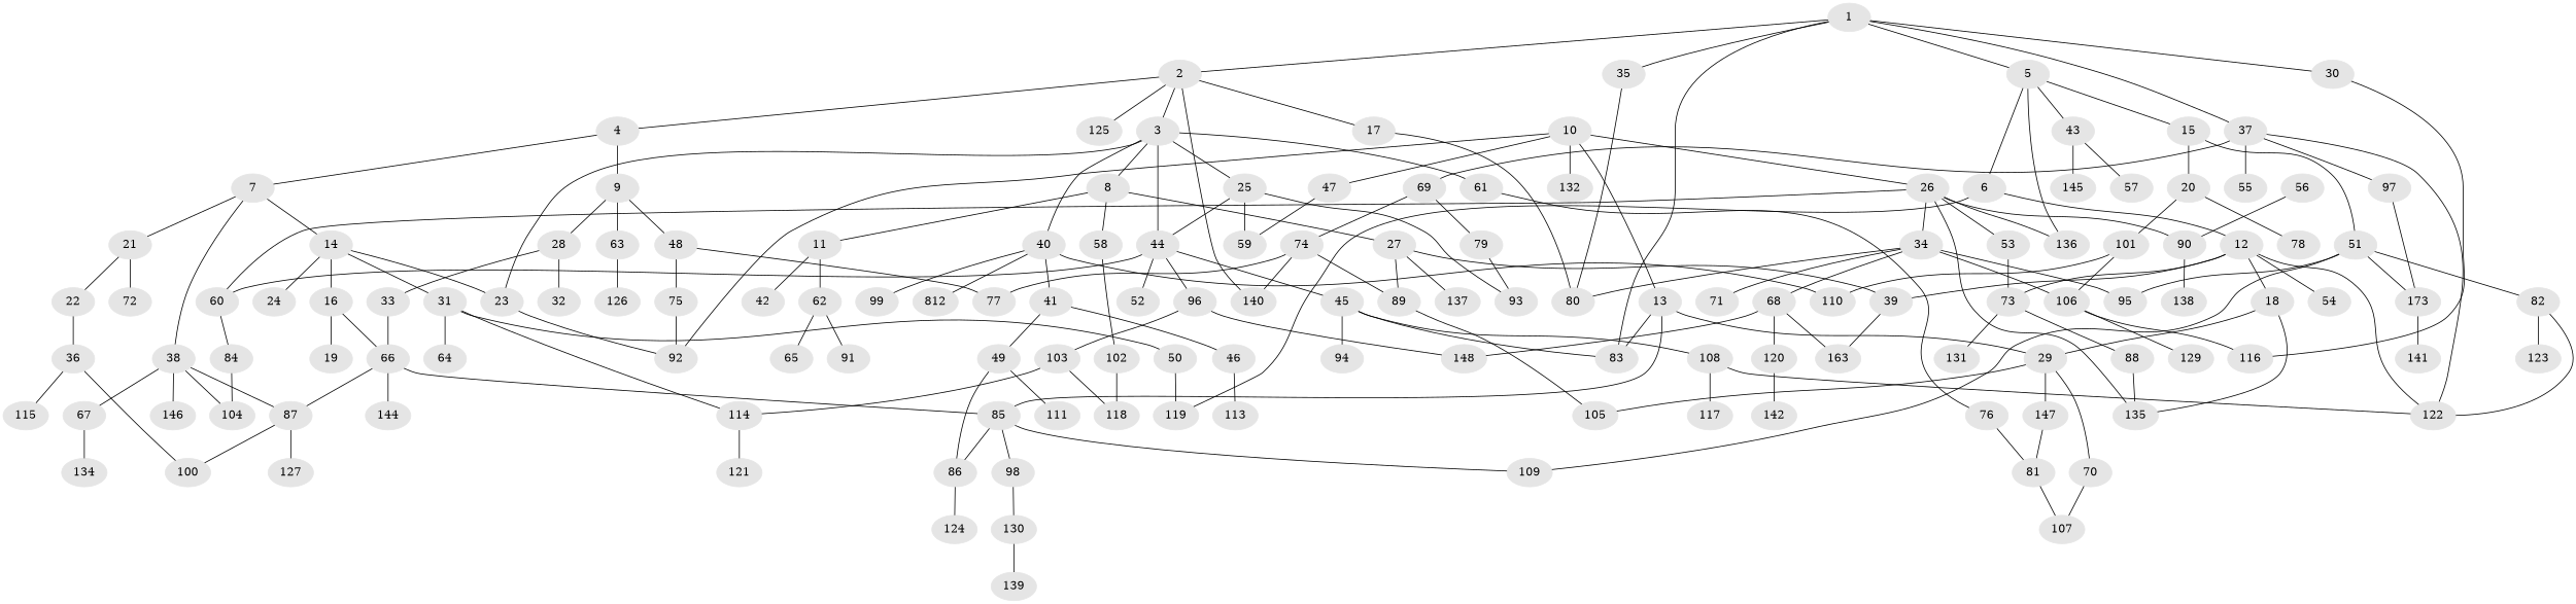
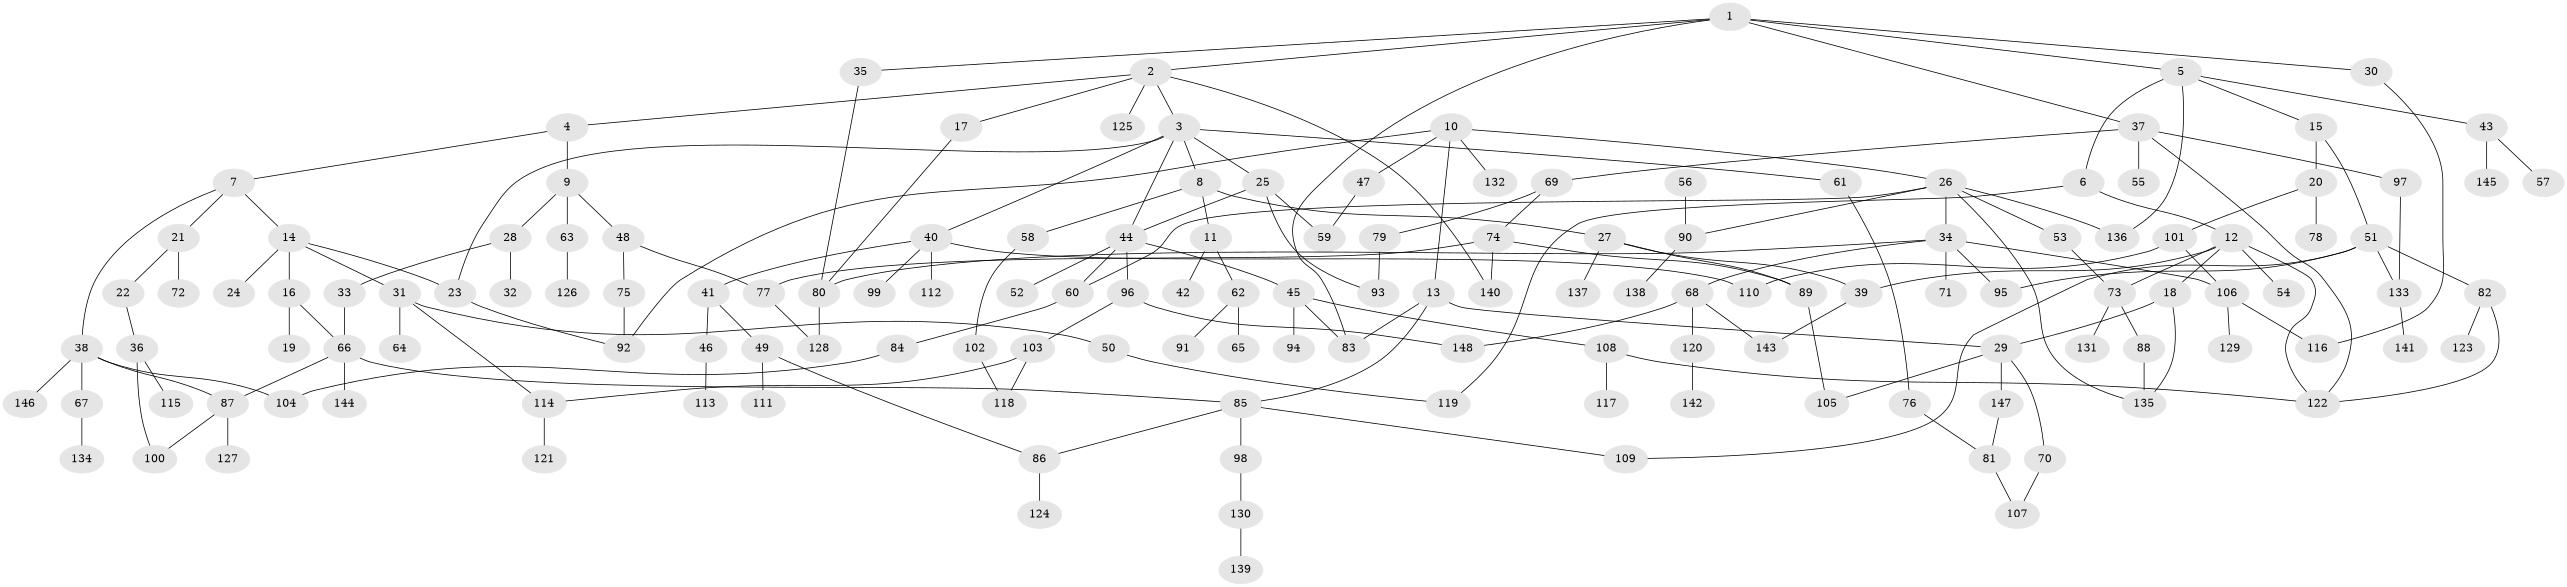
  graph {
    node [color=gray90 style=filled]
    1
    2
    5
    30
    35
    37
    83
    3
    4
    17
    125
    140
    6
    15
    43
    136
    116
    80
    122
    55
    69
    97
    8
    23
    25
    40
    44
    61
    7
    9
    11
    27
    58
    10
    13
    26
    47
    92
    132
    59
    93
    41
    99
    110
-   112 [label=812]
+   112
    60
    45
    52
    96
    76
    14
    21
    38
    28
    48
    63
    12
    119
    20
    51
    57
    145
    18
    39
    54
    73
    16
    24
    31
    22
    72
    67
    87
    104
    146
    42
    62
    89
    137
    102
    32
    33
    75
    77
    126
    29
    85
    135
    34
    53
    90
    65
    91
-   143 [label=163]
+   143
    88
    131
    70
    105
    147
    86
    109
    98
    19
    66
    50
    64
    114
    78
    101
    95
    82
-   133 [label=173]
+   133
    144
+   128
    56
    106
    36
    100
    115
    68
    71
    84
    138
    107
    81
    121
    120
    148
    129
    74
    79
    134
    127
    46
    49
    113
    111
    94
    108
    103
    117
    124
    123
    141
    118
    142
    130
    139
    1 -- 2
    1 -- 5
    1 -- 30
    1 -- 35
    1 -- 37
    1 -- 83
    2 -- 3
    2 -- 4
    2 -- 17
    2 -- 125
    2 -- 140
    5 -- 6
    5 -- 15
    5 -- 43
    5 -- 136
    30 -- 116
    35 -- 80
    37 -- 122
    37 -- 55
    37 -- 69
    37 -- 97
    3 -- 8
    3 -- 23
    3 -- 25
    3 -- 40
    3 -- 44
    3 -- 61
    4 -- 7
    4 -- 9
    17 -- 80
    6 -- 12
    6 -- 119
    15 -- 20
    15 -- 51
    43 -- 57
    43 -- 145
+   80 -- 128
    69 -- 74
    69 -- 79
    97 -- 133
    8 -- 11
    8 -- 27
    8 -- 58
    23 -- 92
    25 -- 44
    25 -- 59
    25 -- 93
    40 -- 41
    40 -- 99
    40 -- 110
    40 -- 112
    44 -- 60
    44 -- 45
    44 -- 52
    44 -- 96
    61 -- 76
    7 -- 14
    7 -- 21
    7 -- 38
    9 -- 28
    9 -- 48
    9 -- 63
    11 -- 42
    11 -- 62
    27 -- 39
    27 -- 89
    27 -- 137
    58 -- 102
    10 -- 13
    10 -- 26
    10 -- 47
    10 -- 92
    10 -- 132
    13 -- 83
    13 -- 29
    13 -- 85
    26 -- 136
    26 -- 60
    26 -- 135
    26 -- 34
    26 -- 53
    26 -- 90
    47 -- 59
    41 -- 46
    41 -- 49
    60 -- 84
    45 -- 83
    45 -- 94
    45 -- 108
    96 -- 148
    96 -- 103
    76 -- 81
    14 -- 23
    14 -- 16
    14 -- 24
    14 -- 31
    21 -- 22
    21 -- 72
    38 -- 67
    38 -- 87
    38 -- 104
    38 -- 146
    28 -- 32
    28 -- 33
    48 -- 75
    48 -- 77
    63 -- 126
    12 -- 122
    12 -- 18
    12 -- 39
    12 -- 54
    12 -- 73
    20 -- 78
    20 -- 101
    51 -- 109
    51 -- 95
    51 -- 82
    51 -- 133
    18 -- 29
    18 -- 135
    39 -- 143
    73 -- 88
    73 -- 131
    16 -- 19
    16 -- 66
    31 -- 50
    31 -- 64
    31 -- 114
    22 -- 36
    67 -- 134
    87 -- 100
    87 -- 127
    62 -- 65
    62 -- 91
    89 -- 105
    102 -- 118
    33 -- 66
    75 -- 92
+   77 -- 128
    29 -- 70
    29 -- 105
    29 -- 147
    85 -- 86
    85 -- 109
    85 -- 98
    34 -- 80
    34 -- 95
    34 -- 106
    34 -- 68
    34 -- 71
    53 -- 73
    90 -- 138
    88 -- 135
    70 -- 107
    147 -- 81
    86 -- 124
    98 -- 130
    66 -- 87
    66 -- 85
    66 -- 144
    50 -- 119
    114 -- 121
    101 -- 110
    101 -- 106
    82 -- 122
    82 -- 123
    133 -- 141
    56 -- 90
    106 -- 116
    106 -- 129
    36 -- 100
    36 -- 115
    68 -- 143
    68 -- 120
    68 -- 148
    84 -- 104
    81 -- 107
    120 -- 142
    74 -- 140
    74 -- 89
    74 -- 77
    79 -- 93
    46 -- 113
    49 -- 86
    49 -- 111
    108 -- 122
    108 -- 117
    103 -- 114
    103 -- 118
    130 -- 139
  }
